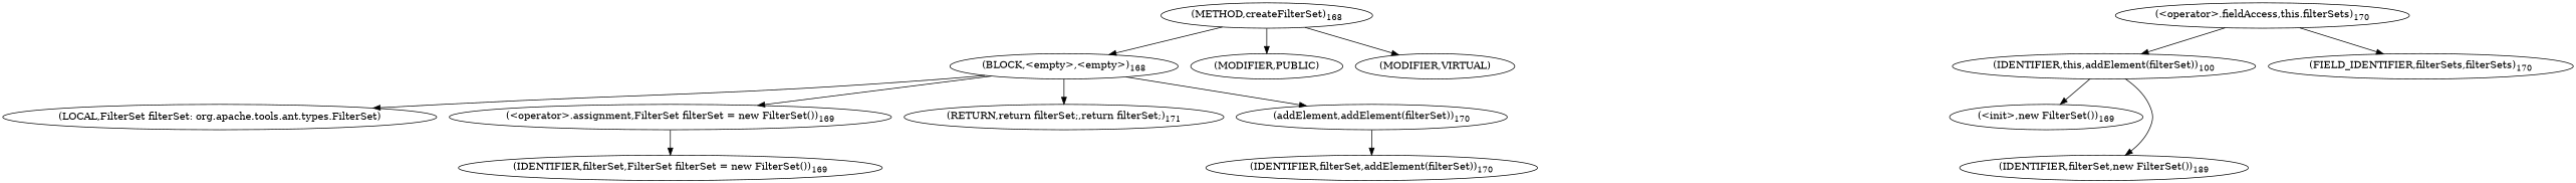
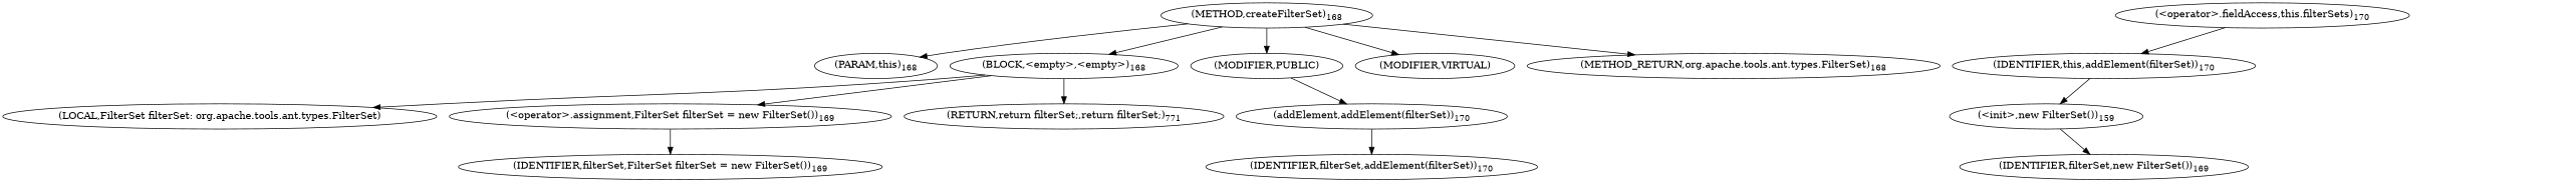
  digraph {
    n1 [label=<(METHOD,createFilterSet)<SUB>168</SUB>>]
+   n2 [label=<(PARAM,this)<SUB>168</SUB>>]
    n3 [label=<(BLOCK,&lt;empty&gt;,&lt;empty&gt;)<SUB>168</SUB>>]
    n4 [label=<(MODIFIER,PUBLIC)>]
    n5 [label=<(MODIFIER,VIRTUAL)>]
+   n6 [label=<(METHOD_RETURN,org.apache.tools.ant.types.FilterSet)<SUB>168</SUB>>]
    n7 [label=<(LOCAL,FilterSet filterSet: org.apache.tools.ant.types.FilterSet)>]
    n8 [label=<(&lt;operator&gt;.assignment,FilterSet filterSet = new FilterSet())<SUB>169</SUB>>]
    n9 [label=<(addElement,addElement(filterSet))<SUB>170</SUB>>]
-   n10 [label=<(RETURN,return filterSet;,return filterSet;)<SUB>171</SUB>>]
+   n10 [label=<(RETURN,return filterSet;,return filterSet;)<SUB>771</SUB>>]
    n11 [label=<(IDENTIFIER,filterSet,FilterSet filterSet = new FilterSet())<SUB>169</SUB>>]
-   n12 [label=<(&lt;init&gt;,new FilterSet())<SUB>169</SUB>>]
-   n13 [label=<(IDENTIFIER,filterSet,new FilterSet())<SUB>189</SUB>>]
+   n12 [label=<(&lt;init&gt;,new FilterSet())<SUB>159</SUB>>]
+   n13 [label=<(IDENTIFIER,filterSet,new FilterSet())<SUB>169</SUB>>]
    n14 [label=<(IDENTIFIER,filterSet,addElement(filterSet))<SUB>170</SUB>>]
    n15 [label=<(&lt;operator&gt;.fieldAccess,this.filterSets)<SUB>170</SUB>>]
-   n16 [label=<(IDENTIFIER,this,addElement(filterSet))<SUB>100</SUB>>]
-   n17 [label=<(FIELD_IDENTIFIER,filterSets,filterSets)<SUB>170</SUB>>]
+   n16 [label=<(IDENTIFIER,this,addElement(filterSet))<SUB>170</SUB>>]
+   n1 -> n2
    n1 -> n3
    n1 -> n4
    n1 -> n5
+   n1 -> n6
    n3 -> n7
    n3 -> n8
-   n3 -> n9
+   n4 -> n9
    n3 -> n10
    n8 -> n11
    n9 -> n14
-   n16 -> n13
+   n12 -> n13
    n15 -> n16
-   n15 -> n17
    n16 -> n12
  }
